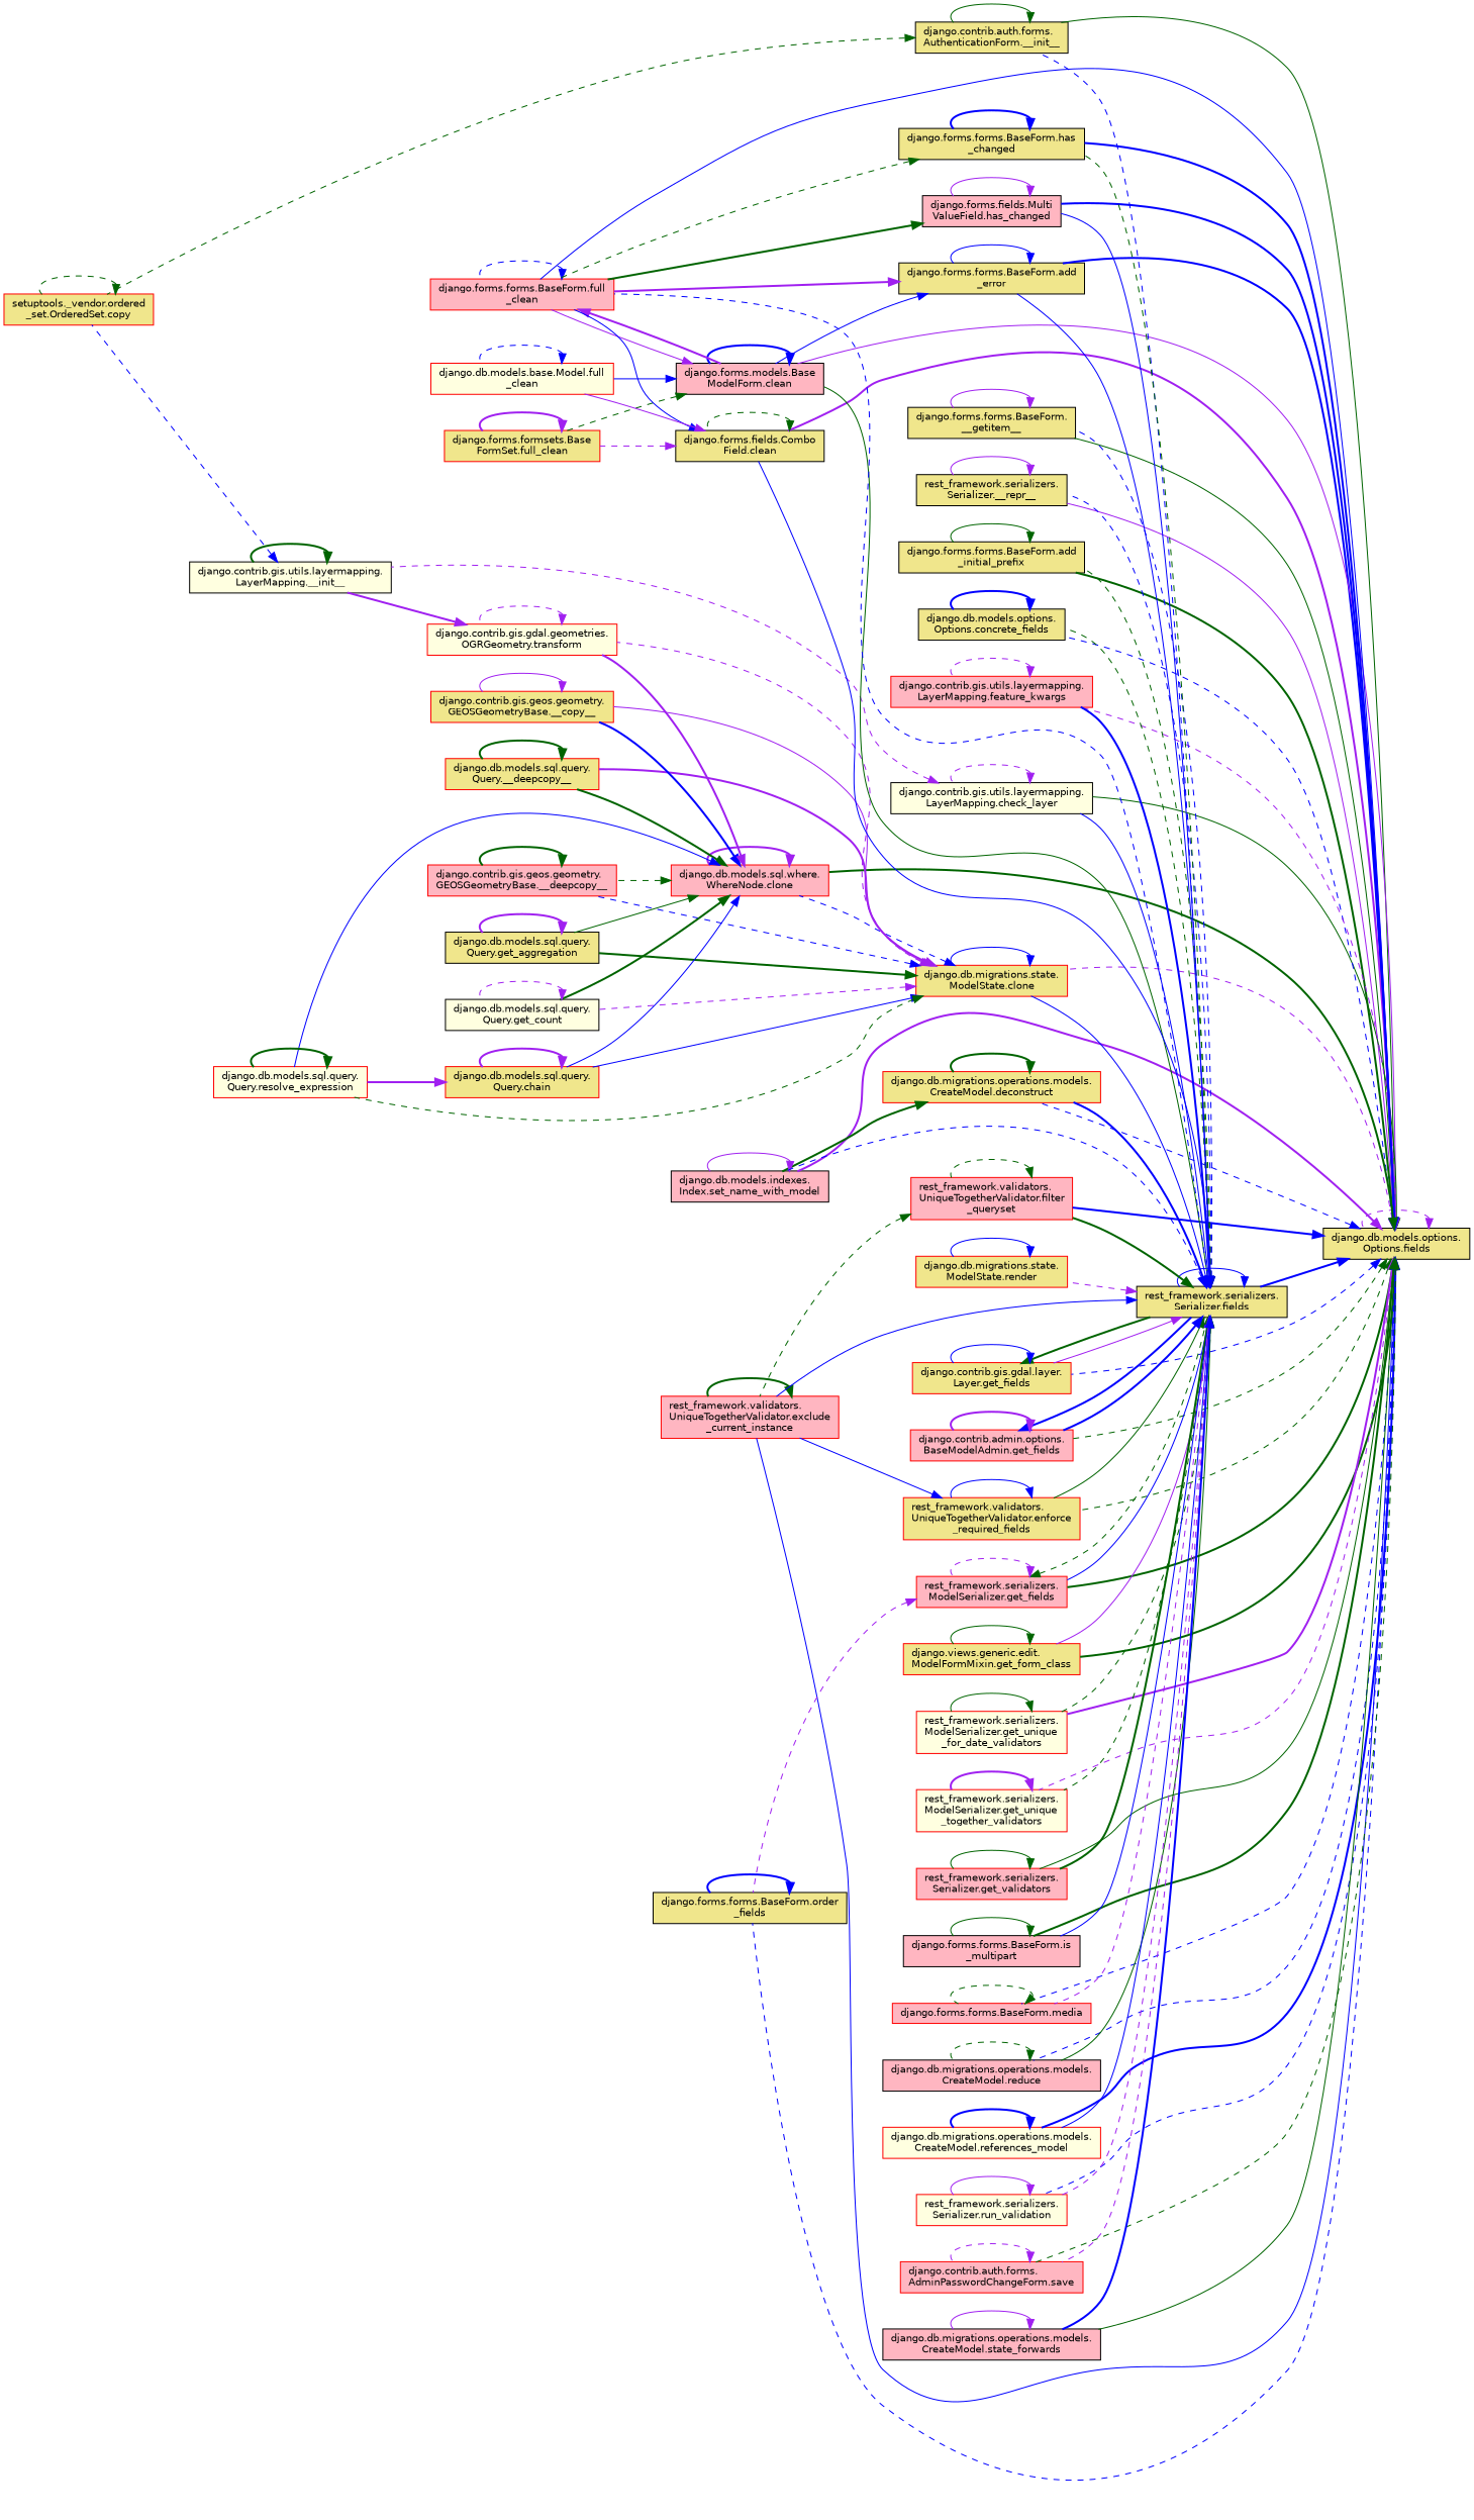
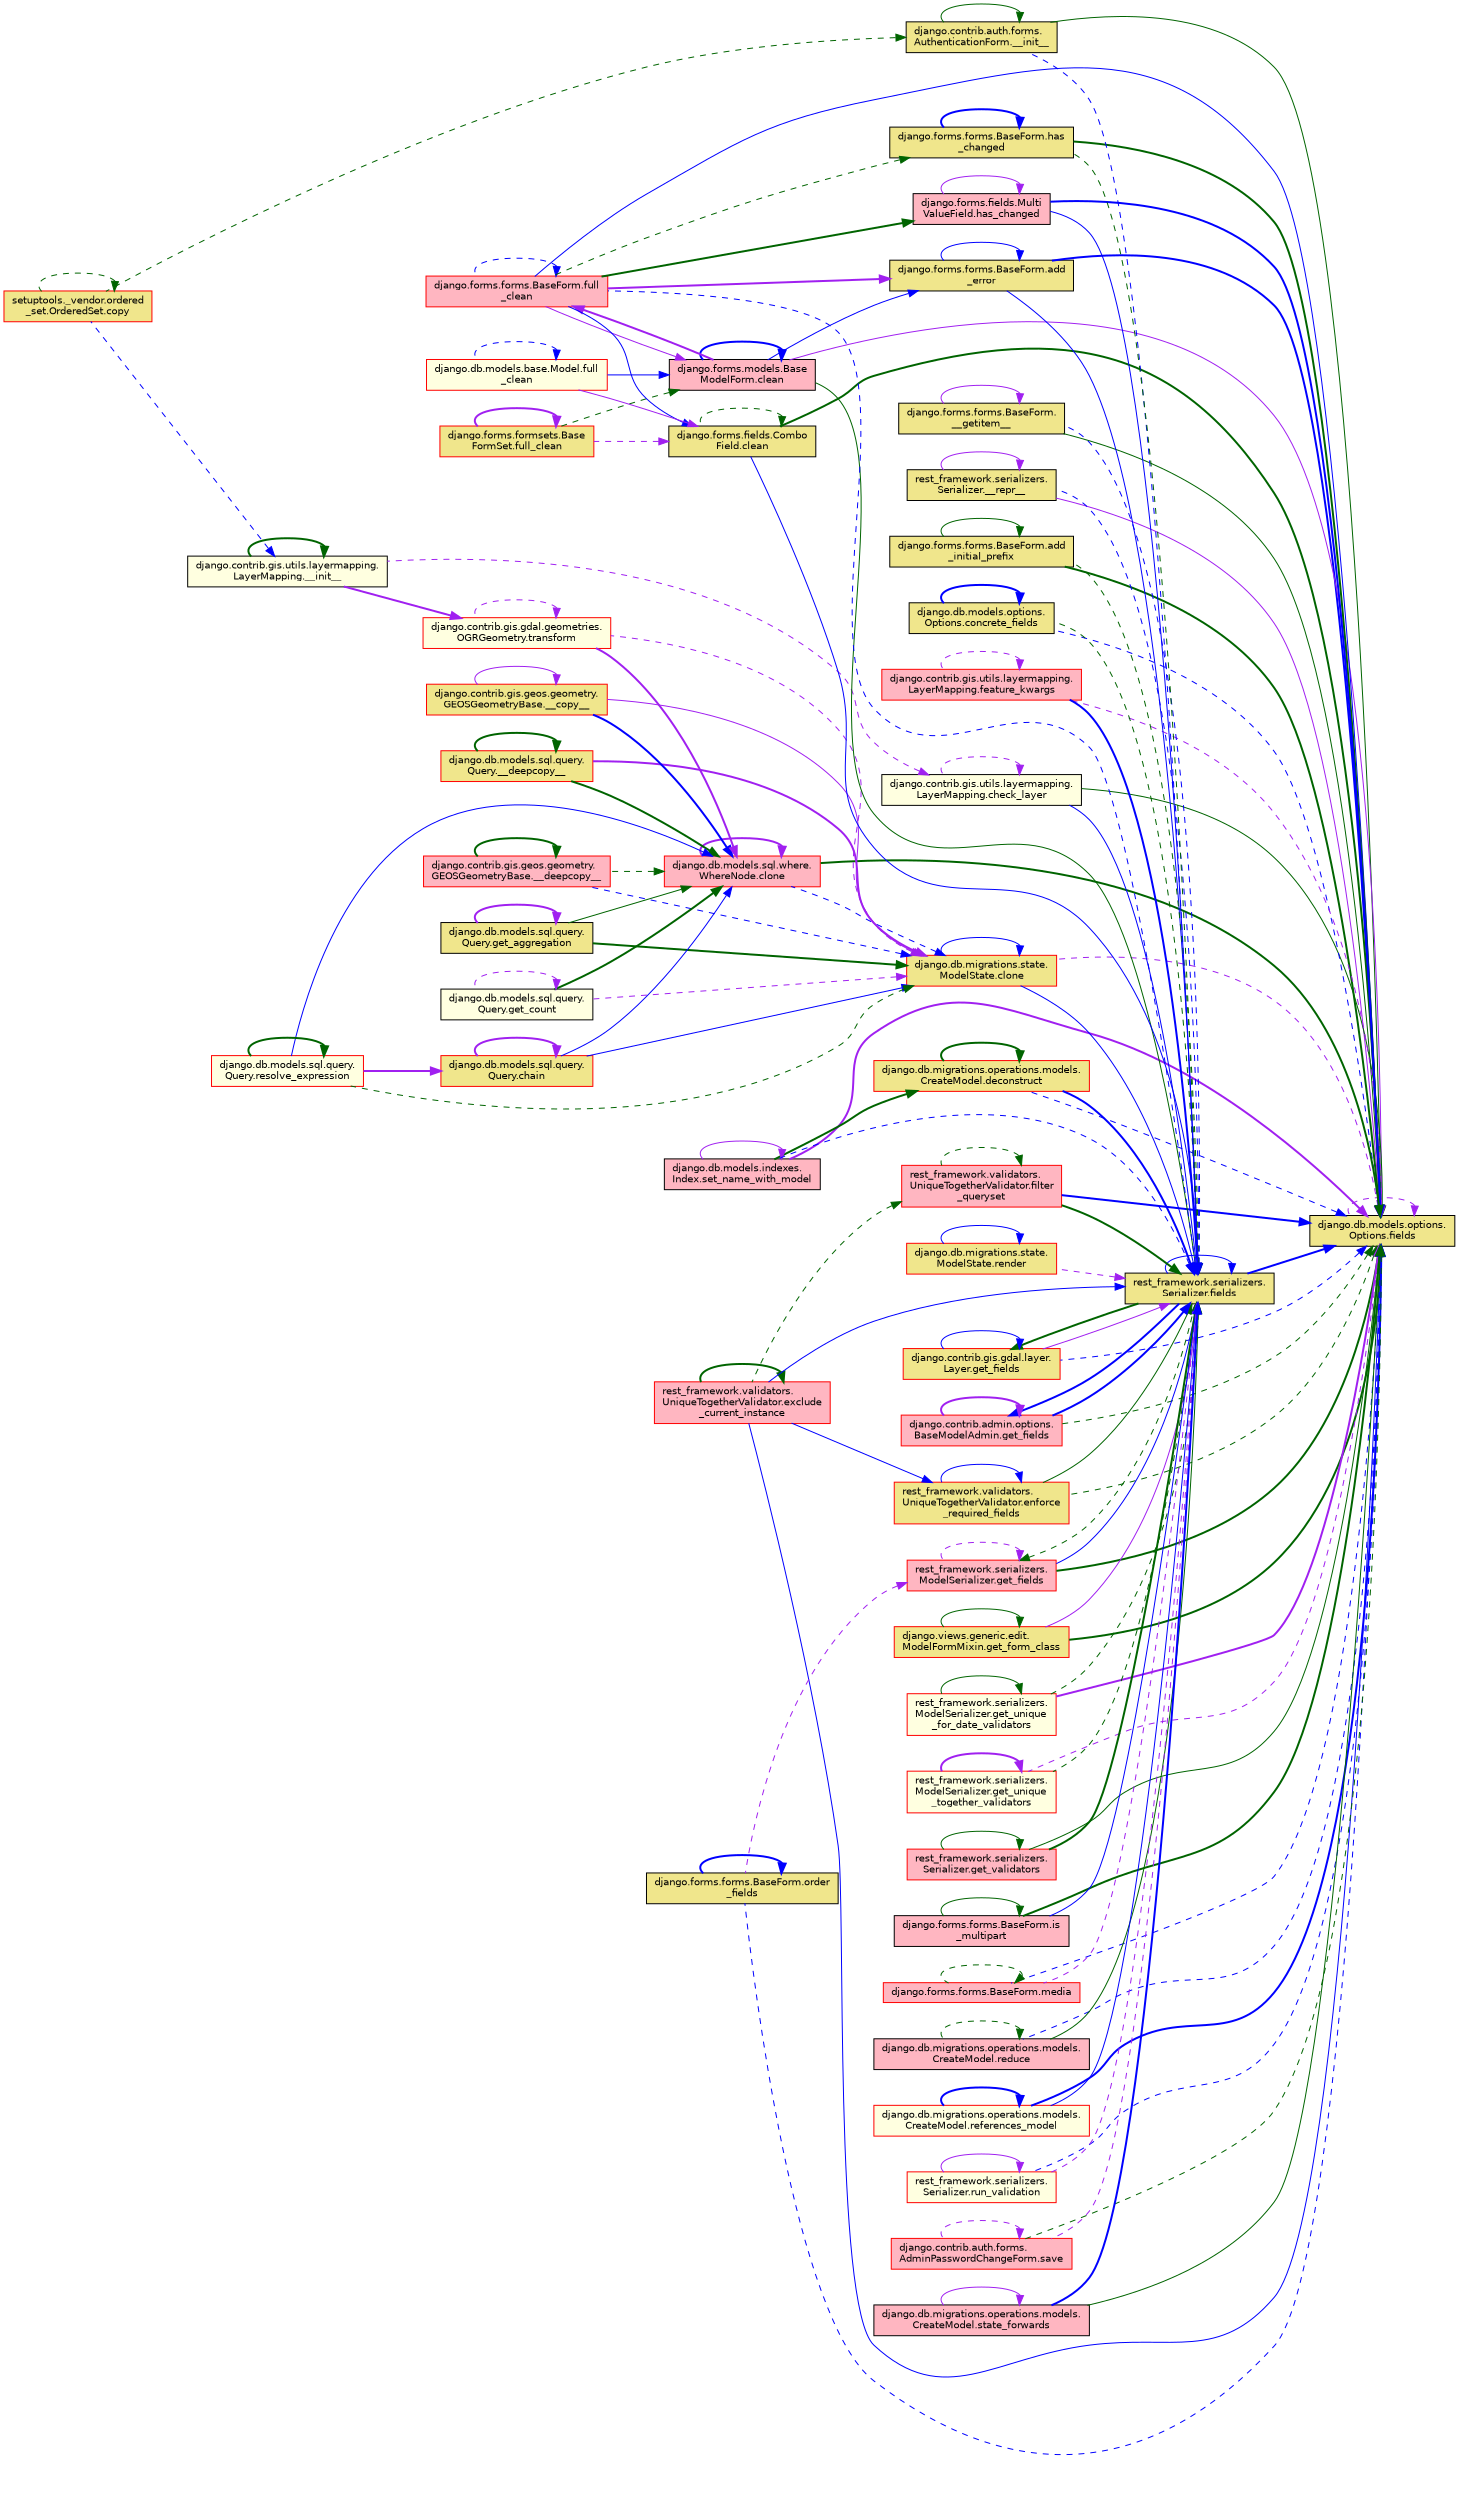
  digraph {
    rankdir=RL
    node [color=red fillcolor=khaki fontname=Helvetica fontsize=10 shape=record style=filled]
    edge [color=blue dir=back fontname=Helvetica fontsize=10 labelfontname=Helvetica labelfontsize=10 style=dashed]
    n1 [color=black fontcolor=black height=0.2 label="django.db.models.options.\lOptions.fields" width=0.4]
    n2 [color=black height=0.2 label="django.forms.forms.BaseForm.\l__getitem__" width=0.4]
    n3 [color=black height=0.2 label="django.contrib.auth.forms.\lAuthenticationForm.__init__" width=0.4]
    n4 [color=black height=0.2 label="rest_framework.serializers.\lSerializer.__repr__" width=0.4]
    n5 [color=black height=0.2 label="django.forms.forms.BaseForm.add\l_error" width=0.4]
    n6 [color=black fillcolor=lightpink height=0.2 label="django.forms.models.Base\lModelForm.clean" width=0.4]
    n7 [fillcolor=lightpink height=0.2 label="django.forms.forms.BaseForm.full\l_clean" width=0.4]
    n8 [color=black height=0.2 label="django.forms.forms.BaseForm.add\l_initial_prefix" width=0.4]
    n9 [color=black height=0.2 label="django.forms.forms.BaseForm.has\l_changed" width=0.4]
    n10 [color=black fillcolor=lightyellow height=0.2 label="django.contrib.gis.utils.layermapping.\lLayerMapping.check_layer" width=0.4]
    n11 [color=black height=0.2 label="django.forms.fields.Combo\lField.clean" width=0.4]
    n12 [height=0.2 label="django.db.migrations.state.\lModelState.clone" width=0.4]
    n13 [color=black height=0.2 label="django.db.models.options.\lOptions.concrete_fields" width=0.4]
    n14 [height=0.2 label="django.db.migrations.operations.models.\lCreateModel.deconstruct" width=0.4]
    n15 [color=black fillcolor=lightpink height=0.2 label="django.db.models.indexes.\lIndex.set_name_with_model" width=0.4]
    n16 [height=0.2 label="rest_framework.validators.\lUniqueTogetherValidator.enforce\l_required_fields" width=0.4]
    n17 [fillcolor=lightpink height=0.2 label="rest_framework.validators.\lUniqueTogetherValidator.exclude\l_current_instance" width=0.4]
    n18 [fillcolor=lightpink height=0.2 label="django.contrib.gis.utils.layermapping.\lLayerMapping.feature_kwargs" width=0.4]
    n19 [color=black height=0.2 label="rest_framework.serializers.\lSerializer.fields" width=0.4]
    n20 [fillcolor=lightpink height=0.2 label="rest_framework.validators.\lUniqueTogetherValidator.filter\l_queryset" width=0.4]
    n21 [fillcolor=lightpink height=0.2 label="rest_framework.serializers.\lModelSerializer.get_fields" width=0.4]
    n22 [height=0.2 label="django.contrib.gis.gdal.layer.\lLayer.get_fields" width=0.4]
    n23 [fillcolor=lightpink height=0.2 label="django.contrib.admin.options.\lBaseModelAdmin.get_fields" width=0.4]
    n24 [height=0.2 label="django.views.generic.edit.\lModelFormMixin.get_form_class" width=0.4]
    n25 [fillcolor=lightyellow height=0.2 label="rest_framework.serializers.\lModelSerializer.get_unique\l_for_date_validators" width=0.4]
    n26 [fillcolor=lightyellow height=0.2 label="rest_framework.serializers.\lModelSerializer.get_unique\l_together_validators" width=0.4]
    n27 [fillcolor=lightpink height=0.2 label="rest_framework.serializers.\lSerializer.get_validators" width=0.4]
    n28 [color=black fillcolor=lightpink height=0.2 label="django.forms.fields.Multi\lValueField.has_changed" width=0.4]
    n29 [color=black fillcolor=lightpink height=0.2 label="django.forms.forms.BaseForm.is\l_multipart" width=0.4]
    n30 [fillcolor=lightpink height=0.2 label="django.forms.forms.BaseForm.media" width=0.4]
    n31 [color=black height=0.2 label="django.forms.forms.BaseForm.order\l_fields" width=0.4]
    n32 [color=black fillcolor=lightpink height=0.2 label="django.db.migrations.operations.models.\lCreateModel.reduce" width=0.4]
    n33 [fillcolor=lightyellow height=0.2 label="django.db.migrations.operations.models.\lCreateModel.references_model" width=0.4]
    n34 [fillcolor=lightyellow height=0.2 label="rest_framework.serializers.\lSerializer.run_validation" width=0.4]
    n35 [fillcolor=lightpink height=0.2 label="django.contrib.auth.forms.\lAdminPasswordChangeForm.save" width=0.4]
    n36 [color=black fillcolor=lightpink height=0.2 label="django.db.migrations.operations.models.\lCreateModel.state_forwards" width=0.4]
    n37 [fillcolor=lightpink height=0.2 label="django.db.models.sql.where.\lWhereNode.clone" width=0.4]
    n38 [height=0.2 label="setuptools._vendor.ordered\l_set.OrderedSet.copy" width=0.4]
    n39 [height=0.2 label="django.forms.formsets.Base\lFormSet.full_clean" width=0.4]
    n40 [fillcolor=lightyellow height=0.2 label="django.db.models.base.Model.full\l_clean" width=0.4]
    n41 [color=black fillcolor=lightyellow height=0.2 label="django.contrib.gis.utils.layermapping.\lLayerMapping.__init__" width=0.4]
    n42 [height=0.2 label="django.contrib.gis.geos.geometry.\lGEOSGeometryBase.__copy__" width=0.4]
    n43 [height=0.2 label="django.db.models.sql.query.\lQuery.__deepcopy__" width=0.4]
    n44 [fillcolor=lightpink height=0.2 label="django.contrib.gis.geos.geometry.\lGEOSGeometryBase.__deepcopy__" width=0.4]
    n45 [height=0.2 label="django.db.models.sql.query.\lQuery.chain" width=0.4]
    n46 [fillcolor=lightyellow height=0.2 label="django.db.models.sql.query.\lQuery.resolve_expression" width=0.4]
    n47 [color=black height=0.2 label="django.db.models.sql.query.\lQuery.get_aggregation" width=0.4]
    n48 [color=black fillcolor=lightyellow height=0.2 label="django.db.models.sql.query.\lQuery.get_count" width=0.4]
    n49 [fillcolor=lightyellow height=0.2 label="django.contrib.gis.gdal.geometries.\lOGRGeometry.transform" width=0.4]
    n50 [height=0.2 label="django.db.migrations.state.\lModelState.render" width=0.4]
    n1 -> n1 [color=purple]
    n1 -> n2 [color=darkgreen style=solid]
    n1 -> n3 [color=darkgreen style=solid]
    n1 -> n4 [color=purple style=solid]
    n1 -> n5 [style=bold]
    n1 -> n6 [color=purple style=solid]
    n1 -> n7 [style=solid]
    n1 -> n8 [color=darkgreen style=bold]
-   n1 -> n9 [style=bold]
+   n1 -> n9 [color=darkgreen style=bold]
    n1 -> n10 [color=darkgreen style=solid]
-   n1 -> n11 [color=purple style=bold]
+   n1 -> n11 [color=darkgreen style=bold]
    n1 -> n12 [color=purple]
    n1 -> n13
    n1 -> n14
    n1 -> n15 [color=purple style=bold]
    n1 -> n16 [color=darkgreen]
    n1 -> n17 [style=solid]
    n1 -> n18 [color=purple]
    n1 -> n19 [style=bold]
    n1 -> n20 [style=bold]
    n1 -> n21 [color=darkgreen style=bold]
    n1 -> n22
    n1 -> n23 [color=darkgreen]
    n1 -> n24 [color=darkgreen style=bold]
    n1 -> n25 [color=purple style=bold]
    n1 -> n26 [color=purple]
    n1 -> n27 [color=darkgreen style=solid]
    n1 -> n28 [style=bold]
    n1 -> n29 [color=darkgreen style=bold]
    n1 -> n30
    n1 -> n31
    n1 -> n32
    n1 -> n33 [style=bold]
    n1 -> n34
    n1 -> n35 [color=darkgreen]
    n1 -> n36 [color=darkgreen style=solid]
    n1 -> n37 [color=darkgreen style=bold]
    n2 -> n2 [color=purple style=solid]
    n3 -> n3 [color=darkgreen style=solid]
    n3 -> n38 [color=darkgreen]
    n4 -> n4 [color=purple style=solid]
    n5 -> n5 [style=solid]
    n5 -> n6 [style=solid]
    n5 -> n7 [color=purple style=bold]
    n6 -> n6 [style=bold]
    n6 -> n7 [color=purple style=solid]
    n6 -> n39 [color=darkgreen]
    n6 -> n40 [style=solid]
    n7 -> n6 [color=purple style=bold]
    n7 -> n7
    n8 -> n8 [color=darkgreen style=solid]
    n9 -> n7 [color=darkgreen]
    n9 -> n9 [style=bold]
    n10 -> n10 [color=purple]
    n10 -> n41 [color=purple]
    n11 -> n7 [style=solid]
    n11 -> n11 [color=darkgreen]
    n11 -> n39 [color=purple]
    n11 -> n40 [color=purple style=solid]
    n12 -> n12 [style=solid]
    n12 -> n37
    n12 -> n42 [color=purple style=solid]
    n12 -> n43 [color=purple style=bold]
    n12 -> n44
    n12 -> n45 [style=solid]
    n12 -> n46 [color=darkgreen]
    n12 -> n47 [color=darkgreen style=bold]
    n12 -> n48 [color=purple]
    n12 -> n49 [color=purple]
    n13 -> n13 [style=bold]
    n14 -> n14 [color=darkgreen style=bold]
    n14 -> n15 [color=darkgreen style=bold]
    n15 -> n15 [color=purple style=solid]
    n16 -> n16 [style=solid]
    n16 -> n17 [style=solid]
    n17 -> n17 [color=darkgreen style=bold]
    n18 -> n18 [color=purple]
    n19 -> n2
    n19 -> n3
    n19 -> n4
    n19 -> n5 [style=solid]
    n19 -> n6 [color=darkgreen style=solid]
    n19 -> n7
    n19 -> n8 [color=darkgreen]
    n19 -> n9 [color=darkgreen]
    n19 -> n10 [style=solid]
    n19 -> n11 [style=solid]
    n19 -> n12 [style=solid]
    n19 -> n13 [color=darkgreen]
    n19 -> n14 [style=bold]
    n19 -> n15
    n19 -> n16 [color=darkgreen style=solid]
    n19 -> n17 [style=solid]
    n19 -> n18 [style=bold]
    n19 -> n19 [style=solid]
    n19 -> n20 [color=darkgreen style=bold]
    n19 -> n21 [style=solid]
    n19 -> n22 [color=purple style=solid]
    n19 -> n23 [style=bold]
    n19 -> n24 [color=purple style=solid]
    n19 -> n25 [color=darkgreen]
    n19 -> n26 [color=darkgreen]
    n19 -> n27 [color=darkgreen style=bold]
    n19 -> n28 [style=solid]
    n19 -> n29 [style=solid]
    n19 -> n30 [color=purple]
    n19 -> n32 [color=darkgreen style=solid]
    n19 -> n33 [style=solid]
    n19 -> n34 [color=purple]
    n19 -> n35 [color=purple]
    n19 -> n36 [style=bold]
    n19 -> n50 [color=purple]
    n20 -> n17 [color=darkgreen]
    n20 -> n20 [color=darkgreen]
    n21 -> n19 [color=darkgreen]
    n21 -> n21 [color=purple]
    n21 -> n31 [color=purple]
    n22 -> n19 [color=darkgreen style=bold]
    n22 -> n22 [style=solid]
    n23 -> n19 [style=bold]
    n23 -> n23 [color=purple style=bold]
    n24 -> n24 [color=darkgreen style=solid]
    n25 -> n25 [color=darkgreen style=solid]
    n26 -> n26 [color=purple style=bold]
    n27 -> n27 [color=darkgreen style=solid]
    n28 -> n7 [color=darkgreen style=bold]
    n28 -> n28 [color=purple style=solid]
    n29 -> n29 [color=darkgreen style=solid]
    n30 -> n30 [color=darkgreen]
    n31 -> n31 [style=bold]
    n32 -> n32 [color=darkgreen]
    n33 -> n33 [style=bold]
    n34 -> n34 [color=purple style=solid]
    n35 -> n35 [color=purple]
    n36 -> n36 [color=purple style=solid]
    n37 -> n37 [color=purple style=bold]
    n37 -> n42 [style=bold]
    n37 -> n43 [color=darkgreen style=bold]
    n37 -> n44 [color=darkgreen]
    n37 -> n45 [style=solid]
    n37 -> n46 [style=solid]
    n37 -> n47 [color=darkgreen style=solid]
    n37 -> n48 [color=darkgreen style=bold]
    n37 -> n49 [color=purple style=bold]
    n38 -> n38 [color=darkgreen]
    n39 -> n39 [color=purple style=bold]
    n40 -> n40
    n41 -> n38
    n41 -> n41 [color=darkgreen style=bold]
    n42 -> n42 [color=purple style=solid]
    n43 -> n43 [color=darkgreen style=bold]
    n44 -> n44 [color=darkgreen style=bold]
    n45 -> n45 [color=purple style=bold]
    n45 -> n46 [color=purple style=bold]
    n46 -> n46 [color=darkgreen style=bold]
    n47 -> n47 [color=purple style=bold]
    n48 -> n48 [color=purple]
    n49 -> n41 [color=purple style=bold]
    n49 -> n49 [color=purple]
    n50 -> n50 [style=solid]
  }
